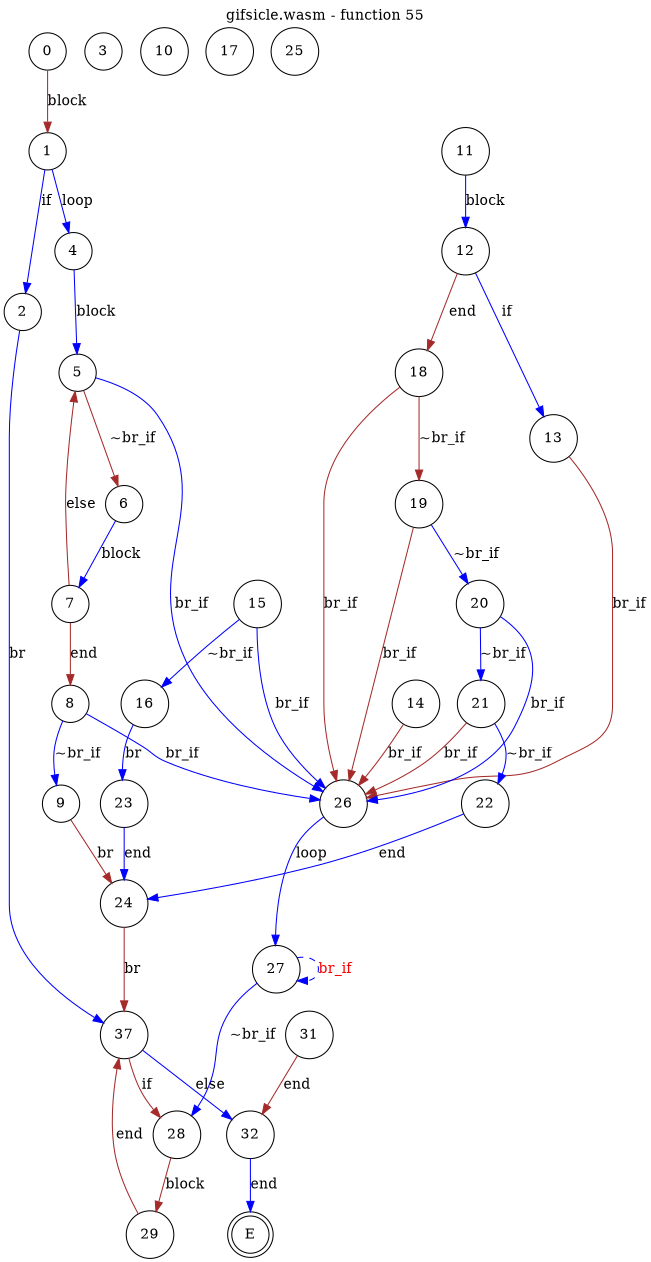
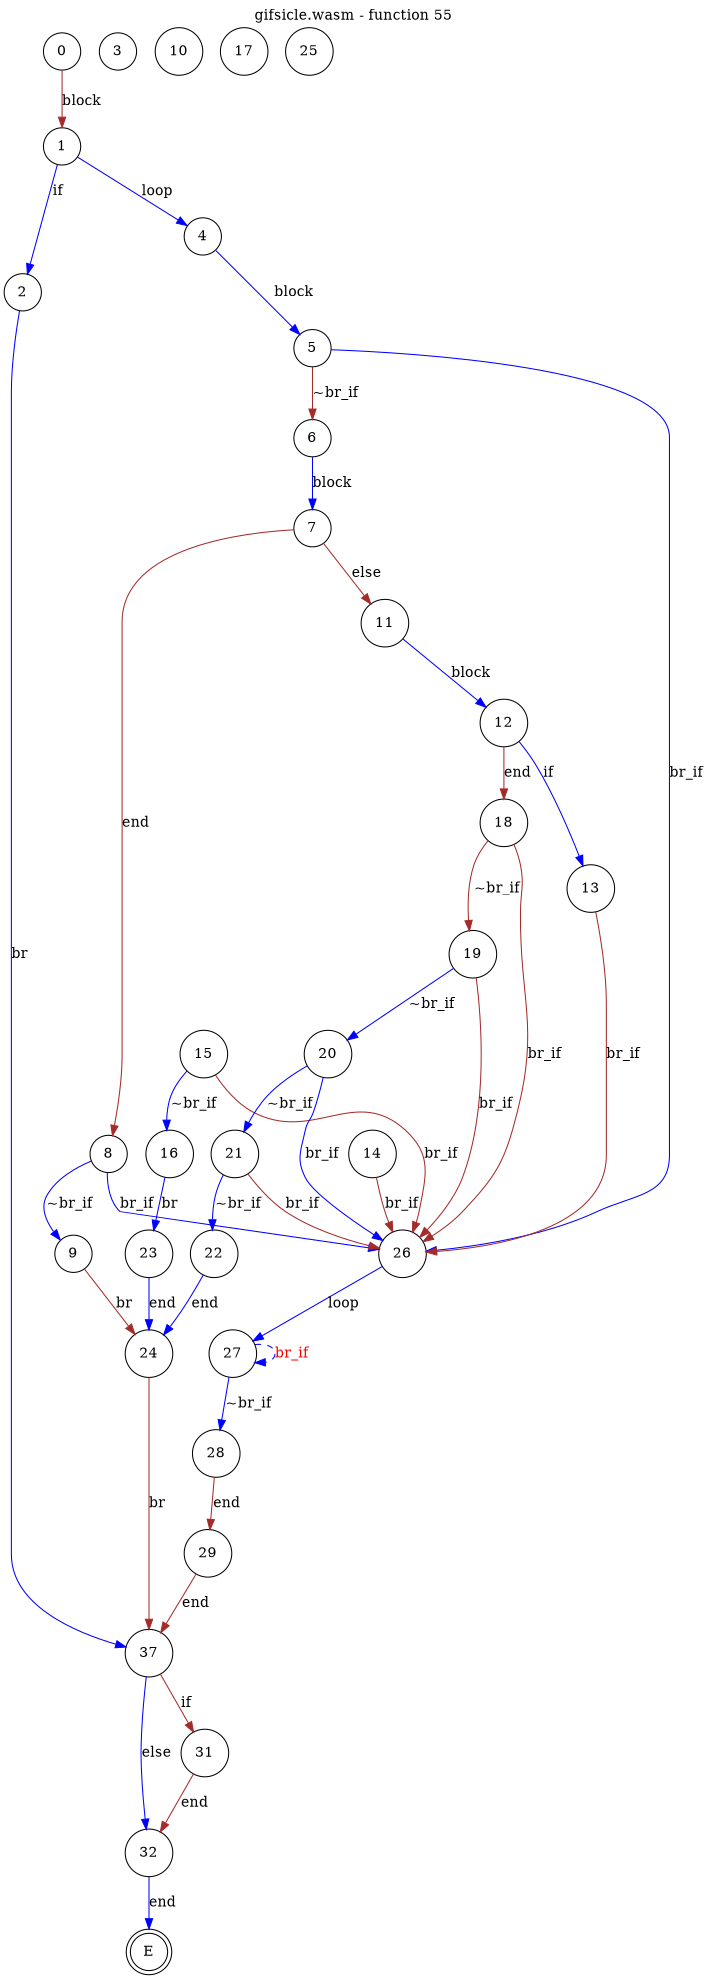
  digraph {
    label="gifsicle.wasm - function 55"
    labelfontcolor=black
    labelfontname=Helvetica
    labelfontsize=16
    labelloc=t
    node [shape=circle fontcolor=black]
    edge [color=blue]
    E [shape=doublecircle fontcolor=""]
    n2 [label=0]
    n3 [label=1]
    n4 [label=2]
    n5 [label=4]
    n6 [label=37]
    n7 [label=5]
    n8 [label=31]
    n9 [label=32]
    n10 [label=3]
    n11 [label=6]
    n12 [label=26]
    n13 [label=7]
    n14 [label=27]
    n15 [label=8]
    n16 [label=11]
    n17 [label=9]
    n18 [label=12]
    n19 [label=24]
    n20 [label=10]
    n21 [label=13]
    n22 [label=18]
    n23 [label=19]
    n24 [label=14]
    n25 [label=15]
    n26 [label=16]
    n27 [label=23]
    n28 [label=17]
    n29 [label=20]
    n30 [label=21]
    n31 [label=22]
    n32 [label=25]
    n33 [label=28]
    n34 [label=29]
    n2 -> n3 [color=brown label=block]
    n3 -> n4 [label=if]
    n3 -> n5 [label=loop]
    n4 -> n6 [label=br]
    n5 -> n7 [label=block]
-   n6 -> n33 [color=brown label=if]
+   n6 -> n8 [color=brown label=if]
    n6 -> n9 [label=else]
    n7 -> n11 [color=brown label="~br_if"]
    n7 -> n12 [label=br_if]
    n8 -> n9 [color=brown label=end]
    n9 -> E [label=end]
    n11 -> n13 [label=block]
    n12 -> n14 [label=loop]
    n13 -> n15 [color=brown label=end]
-   n13 -> n7 [color=brown label=else]
+   n13 -> n16 [color=brown label=else]
    n14 -> n14 [fontcolor=red label=br_if style=dashed]
    n14 -> n33 [label="~br_if"]
    n15 -> n12 [label=br_if]
    n15 -> n17 [label="~br_if"]
    n16 -> n18 [label=block]
    n17 -> n19 [color=brown label=br]
    n18 -> n21 [label=if]
    n18 -> n22 [color=brown label=end]
    n19 -> n6 [color=brown label=br]
    n21 -> n12 [color=brown label=br_if]
    n22 -> n12 [color=brown label=br_if]
    n22 -> n23 [color=brown label="~br_if"]
    n23 -> n12 [color=brown label=br_if]
    n23 -> n29 [label="~br_if"]
    n24 -> n12 [color=brown label=br_if]
-   n25 -> n12 [label=br_if]
+   n25 -> n12 [color=brown label=br_if]
    n25 -> n26 [label="~br_if"]
    n26 -> n27 [label=br]
    n27 -> n19 [label=end]
    n29 -> n12 [label=br_if]
    n29 -> n30 [label="~br_if"]
    n30 -> n12 [color=brown label=br_if]
    n30 -> n31 [label="~br_if"]
    n31 -> n19 [label=end]
-   n33 -> n34 [color=brown label=block]
+   n33 -> n34 [color=brown label=end]
    n34 -> n6 [color=brown label=end]
  }
